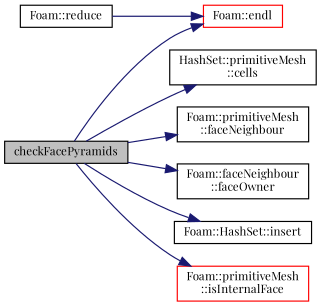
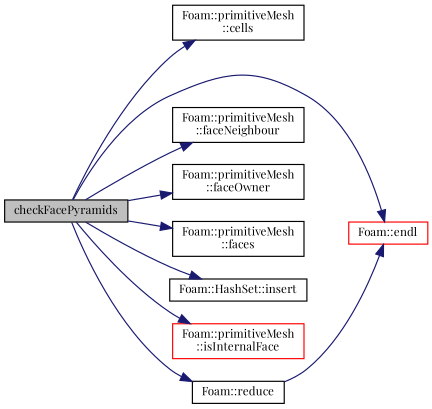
  digraph {
    fontname="Playfair Display"
    rankdir=LR
    node [color=black fontname="Playfair Display" fontsize=10 shape=record]
    edge [color=midnightblue fontname="Playfair Display" fontsize=10 labelfontname=FreeSans labelfontsize=10 style=solid]
    n1 [fillcolor=grey75 fontcolor=black height=0.2 label=checkFacePyramids style=filled width=0.4]
-   n2 [height=0.2 label="HashSet::primitiveMesh\l::cells" width=0.4]
+   n2 [height=0.2 label="Foam::primitiveMesh\l::cells" width=0.4]
    n3 [color=red height=0.2 label="Foam::endl" width=0.4]
    n4 [height=0.2 label="Foam::primitiveMesh\l::faceNeighbour" width=0.4]
-   n5 [height=0.2 label="Foam::faceNeighbour\l::faceOwner" width=0.4]
+   n5 [height=0.2 label="Foam::primitiveMesh\l::faceOwner" width=0.4]
+   n6 [height=0.2 label="Foam::primitiveMesh\l::faces" width=0.4]
    n7 [height=0.2 label="Foam::HashSet::insert" width=0.4]
    n8 [color=red height=0.2 label="Foam::primitiveMesh\l::isInternalFace" width=0.4]
    n9 [height=0.2 label="Foam::reduce" width=0.4]
    n1 -> n2
    n1 -> n3
    n1 -> n4
    n1 -> n5
+   n1 -> n6
    n1 -> n7
    n1 -> n8
+   n1 -> n9
    n9 -> n3
  }
